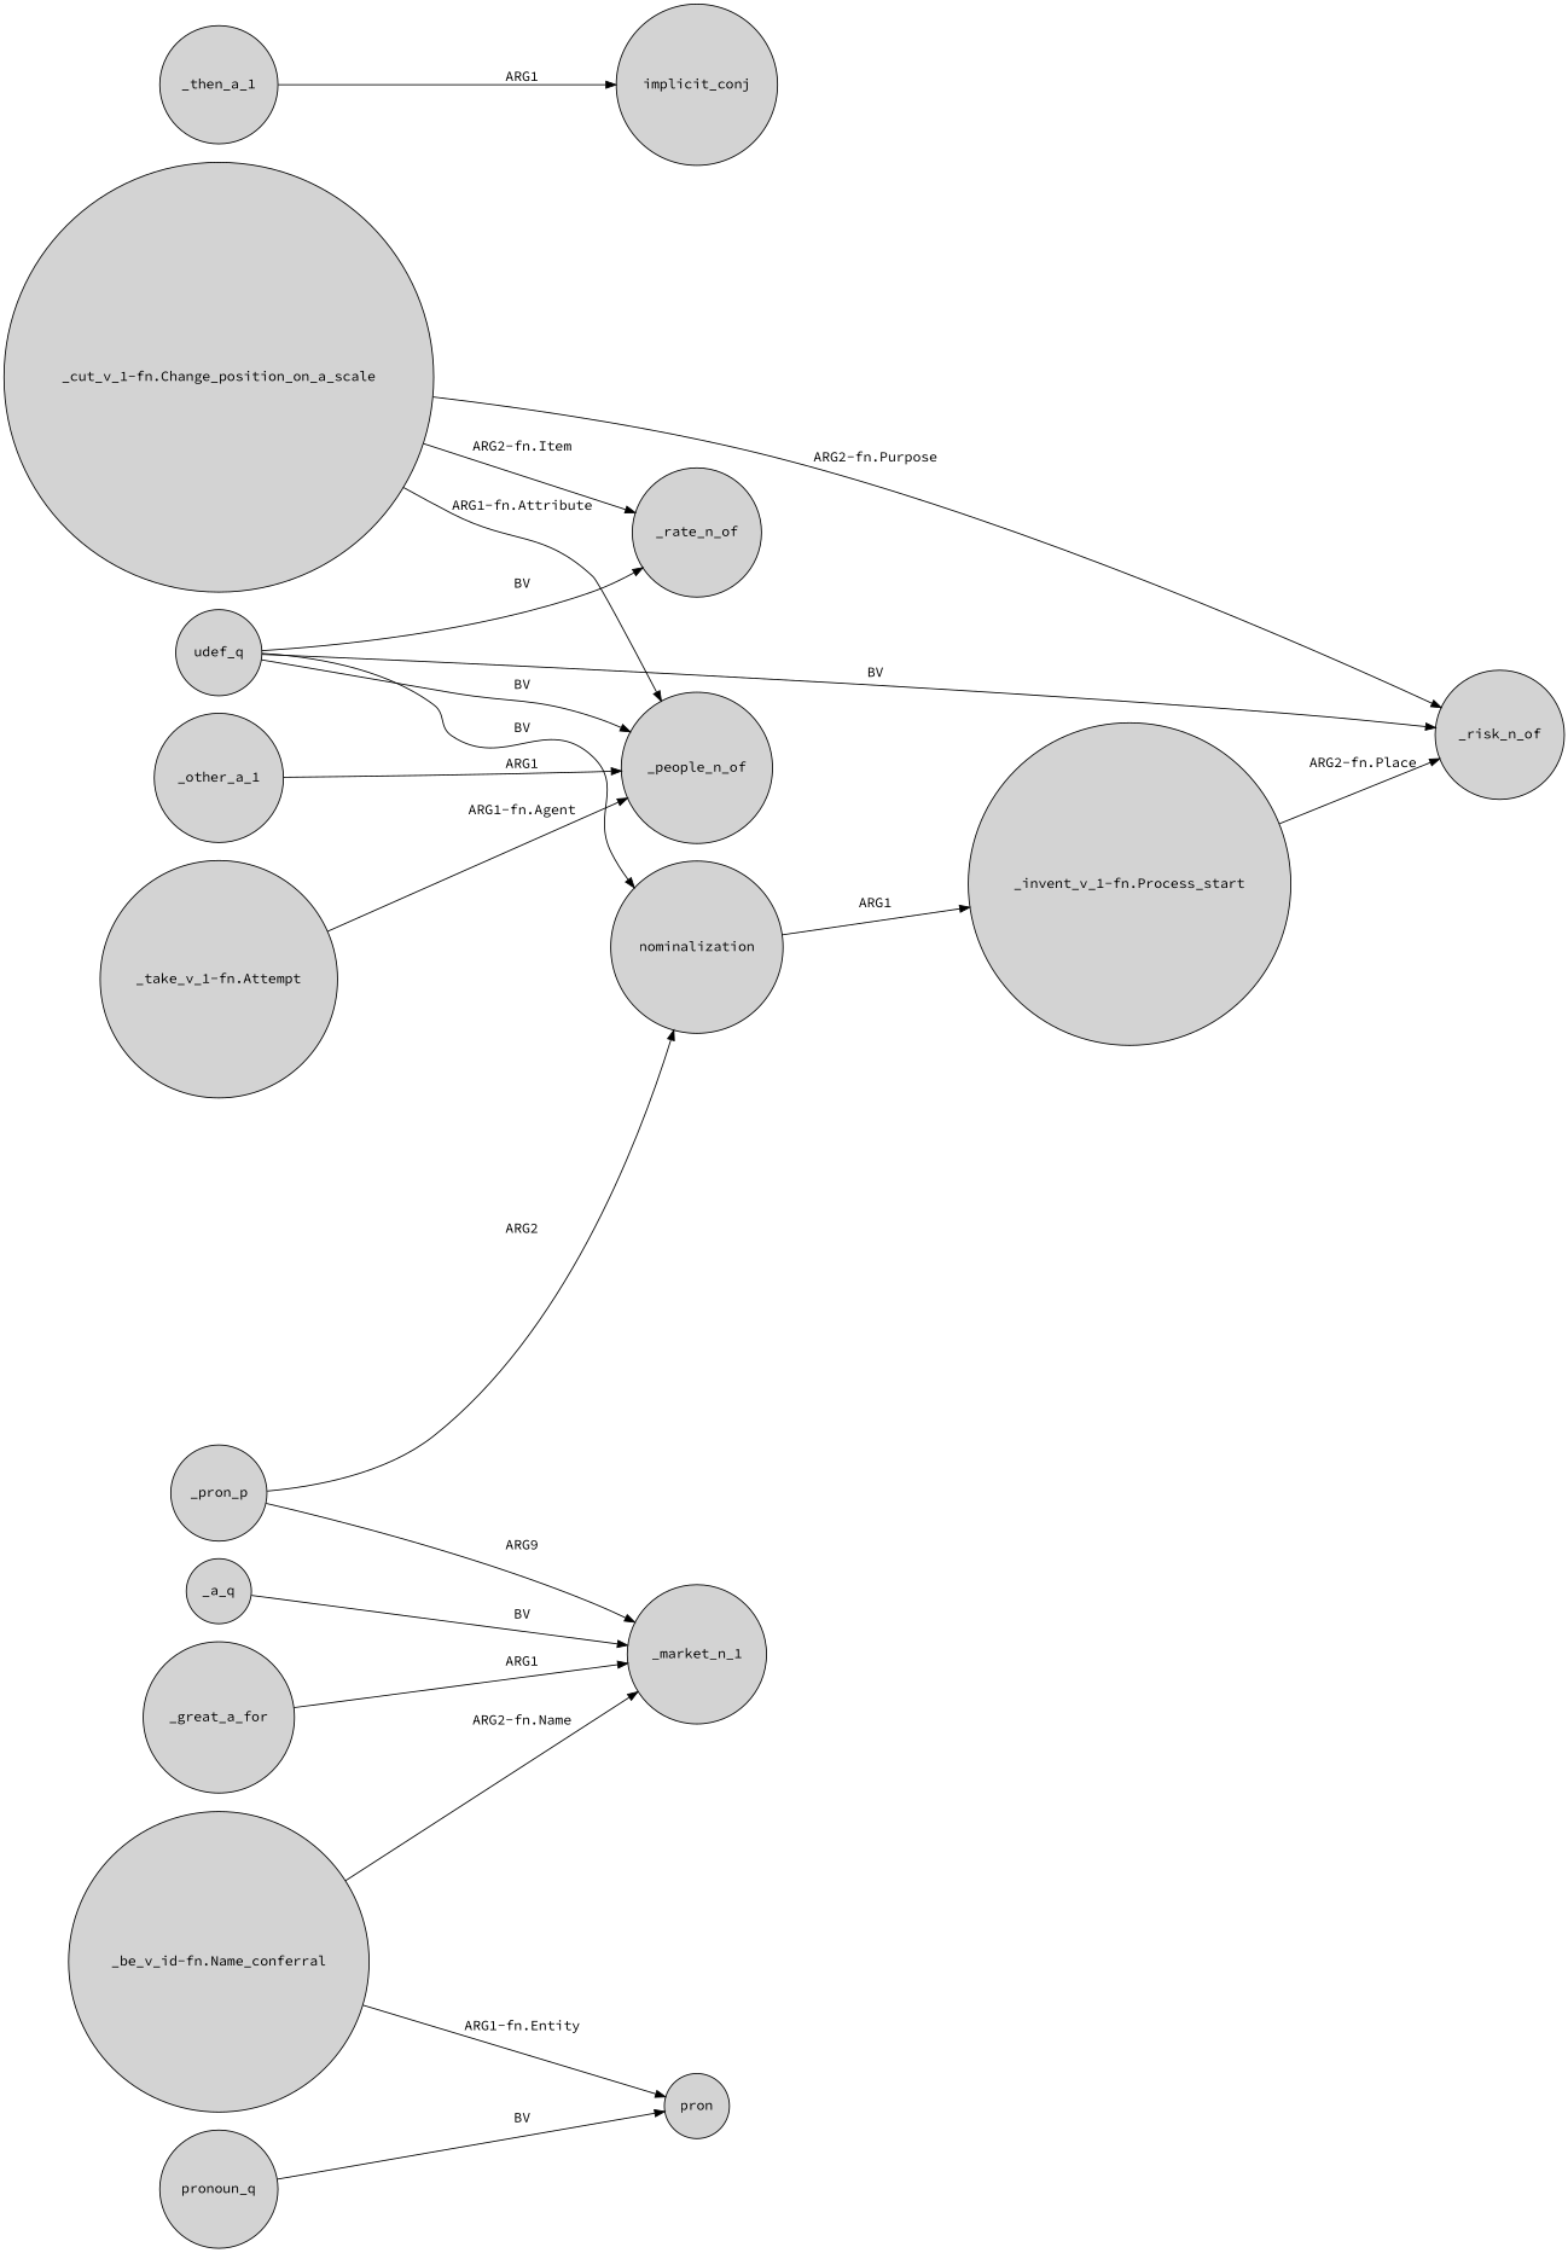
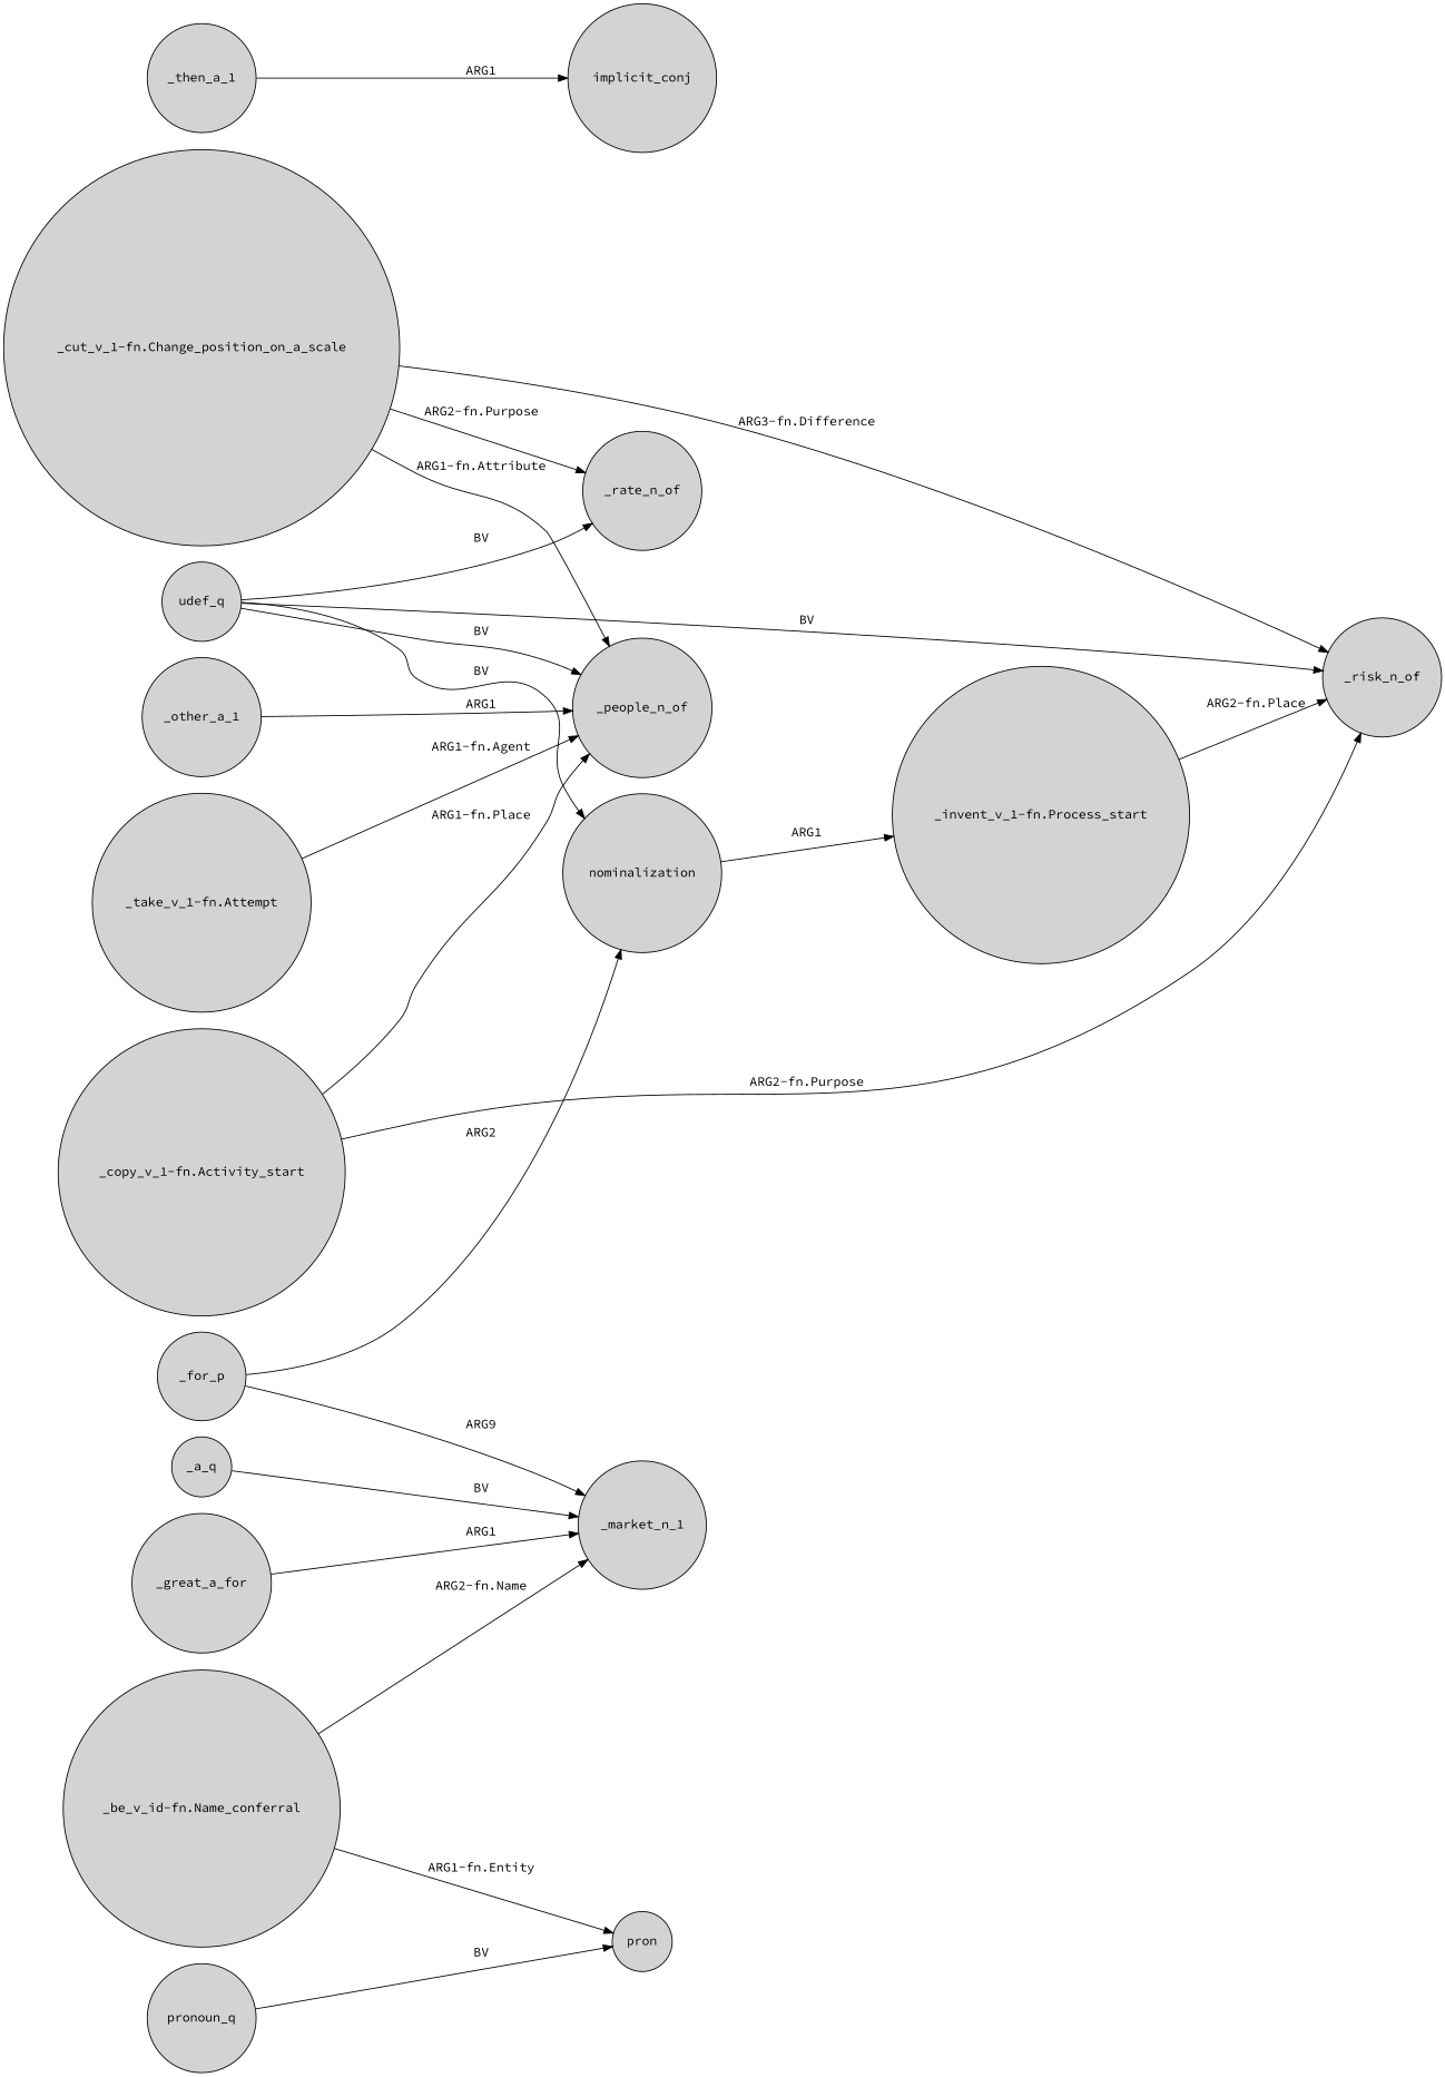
  digraph {
    fontname="Source Code Pro"
    rankdir=LR
    node [fontname="Source Code Pro" shape=circle style=filled]
    edge [fontname="Source Code Pro"]
    udef_q
    _people_n_of
    _risk_n_of
    nominalization
    _rate_n_of
    "_invent_v_1-fn.Process_start"
+   "_copy_v_1-fn.Activity_start"
    "_take_v_1-fn.Attempt"
    "_cut_v_1-fn.Change_position_on_a_scale"
    "_be_v_id-fn.Name_conferral"
    _market_n_1
    pron
-   _for_p [label=_pron_p]
+   _for_p
    _other_a_1
    pronoun_q
    _great_a_for
    _then_a_1
    implicit_conj
    _a_q
    udef_q -> _people_n_of [label=BV]
    udef_q -> _risk_n_of [label=BV]
    udef_q -> nominalization [label=BV]
    udef_q -> _rate_n_of [label=BV]
    nominalization -> "_invent_v_1-fn.Process_start" [label=ARG1]
    "_invent_v_1-fn.Process_start" -> _risk_n_of [label="ARG2-fn.Place"]
+   "_copy_v_1-fn.Activity_start" -> _people_n_of [label="ARG1-fn.Place"]
+   "_copy_v_1-fn.Activity_start" -> _risk_n_of [label="ARG2-fn.Purpose"]
    "_take_v_1-fn.Attempt" -> _people_n_of [label="ARG1-fn.Agent"]
    "_cut_v_1-fn.Change_position_on_a_scale" -> _people_n_of [label="ARG1-fn.Attribute"]
-   "_cut_v_1-fn.Change_position_on_a_scale" -> _risk_n_of [label="ARG2-fn.Purpose"]
-   "_cut_v_1-fn.Change_position_on_a_scale" -> _rate_n_of [label="ARG2-fn.Item"]
+   "_cut_v_1-fn.Change_position_on_a_scale" -> _risk_n_of [label="ARG3-fn.Difference"]
+   "_cut_v_1-fn.Change_position_on_a_scale" -> _rate_n_of [label="ARG2-fn.Purpose"]
    "_be_v_id-fn.Name_conferral" -> _market_n_1 [label="ARG2-fn.Name"]
    "_be_v_id-fn.Name_conferral" -> pron [label="ARG1-fn.Entity"]
    _for_p -> nominalization [label=ARG2]
    _for_p -> _market_n_1 [label=ARG9]
    _other_a_1 -> _people_n_of [label=ARG1]
    pronoun_q -> pron [label=BV]
    _great_a_for -> _market_n_1 [label=ARG1]
    _then_a_1 -> implicit_conj [label=ARG1]
    _a_q -> _market_n_1 [label=BV]
  }
